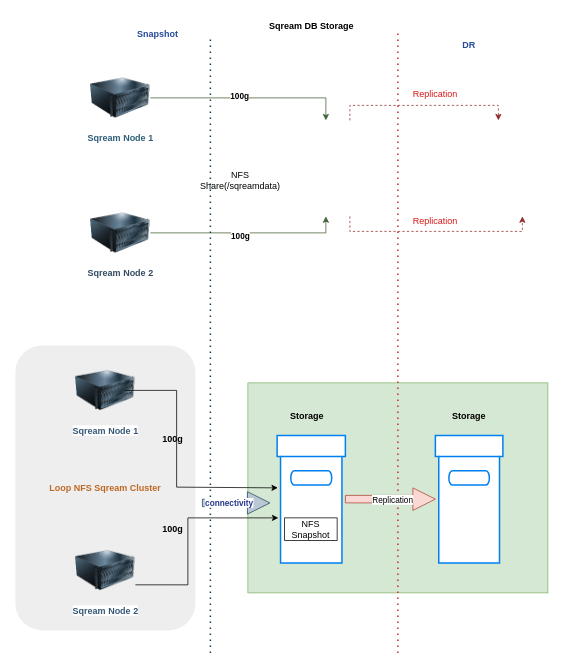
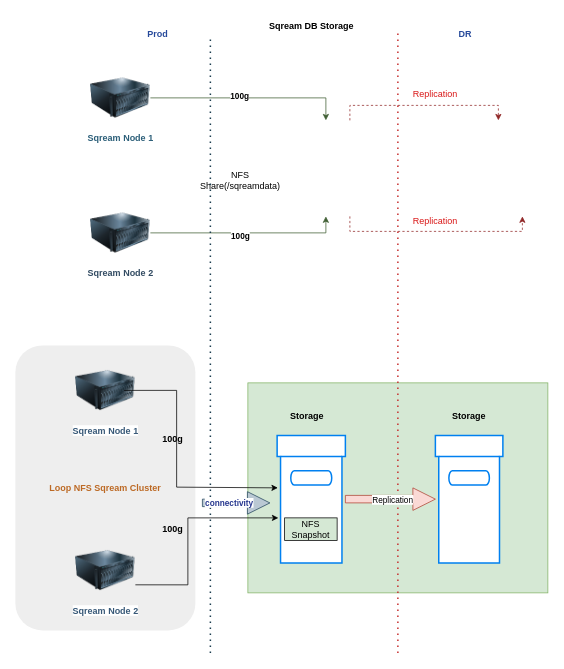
  <mxCell id="0" />
  <mxCell id="1" parent="0" />
  <mxCell id="2" value="&lt;b&gt;Loop NFS Sqream Cluster&lt;/b&gt;" style="rounded=1;whiteSpace=wrap;html=1;fillColor=#eeeeee;strokeColor=none;fontColor=#bc6924;" parent="1" vertex="1"><mxGeometry x="20" y="460" width="240" height="380" as="geometry" /></mxCell>
  <mxCell id="3" value="" style="rounded=0;whiteSpace=wrap;html=1;fillColor=#d5e8d4;strokeColor=#82b366;" parent="1" vertex="1"><mxGeometry x="330" y="510" width="400" height="280" as="geometry" /></mxCell>
  <mxCell id="4" style="edgeStyle=orthogonalEdgeStyle;rounded=0;orthogonalLoop=1;jettySize=auto;html=1;entryX=0.5;entryY=0;entryDx=0;entryDy=0;fillColor=#6d8764;strokeColor=#405f35;" parent="1" source="6" target="12" edge="1"><mxGeometry relative="1" as="geometry" /></mxCell>
  <mxCell id="5" value="100g" style="edgeLabel;html=1;align=center;verticalAlign=middle;resizable=0;points=[];fontStyle=1" vertex="1" connectable="0" parent="4"><mxGeometry x="-0.106" y="3" relative="1" as="geometry"><mxPoint as="offset" /></mxGeometry></mxCell>
  <mxCell id="6" value="&lt;b&gt;Sqream Node 1&lt;/b&gt;" style="image;html=1;image=img/lib/clip_art/computers/Server_128x128.png;fontColor=#2b5e78;" parent="1" vertex="1"><mxGeometry x="120" y="90" width="80" height="80" as="geometry" /></mxCell>
  <mxCell id="7" style="edgeStyle=orthogonalEdgeStyle;rounded=0;orthogonalLoop=1;jettySize=auto;html=1;entryX=0.5;entryY=1;entryDx=0;entryDy=0;fillColor=#6d8764;strokeColor=#405f35;" parent="1" source="9" target="12" edge="1"><mxGeometry relative="1" as="geometry" /></mxCell>
  <mxCell id="8" value="100g" style="edgeLabel;html=1;align=center;verticalAlign=middle;resizable=0;points=[];fontStyle=1" vertex="1" connectable="0" parent="7"><mxGeometry x="-0.07" y="-3" relative="1" as="geometry"><mxPoint as="offset" /></mxGeometry></mxCell>
  <mxCell id="9" value="&lt;b&gt;Sqream Node 2&lt;/b&gt;" style="image;html=1;image=img/lib/clip_art/computers/Server_128x128.png;fontColor=#324b62;" parent="1" vertex="1"><mxGeometry x="120" y="270" width="80" height="80" as="geometry" /></mxCell>
  <mxCell id="10" style="edgeStyle=orthogonalEdgeStyle;rounded=0;orthogonalLoop=1;jettySize=auto;html=1;exitX=0.75;exitY=0;exitDx=0;exitDy=0;entryX=0.5;entryY=0;entryDx=0;entryDy=0;dashed=1;fillColor=#a20025;strokeColor=#902727;" parent="1" source="12" target="18" edge="1"><mxGeometry relative="1" as="geometry" /></mxCell>
  <mxCell id="11" style="edgeStyle=orthogonalEdgeStyle;rounded=0;orthogonalLoop=1;jettySize=auto;html=1;exitX=0.75;exitY=1;exitDx=0;exitDy=0;entryX=0.75;entryY=1;entryDx=0;entryDy=0;dashed=1;fillColor=#a20025;strokeColor=#902727;" parent="1" source="12" target="18" edge="1"><mxGeometry relative="1" as="geometry" /></mxCell>
  <mxCell id="12" value="" style="shape=image;html=1;verticalAlign=top;verticalLabelPosition=bottom;labelBackgroundColor=#ffffff;imageAspect=0;aspect=fixed;image=https://cdn1.iconfinder.com/data/icons/bnw/128x128/devices/nfs_unmount.png" parent="1" vertex="1"><mxGeometry x="370" y="160" width="128" height="128" as="geometry" /></mxCell>
  <mxCell id="13" value="NFS Share(/sqreamdata)" style="text;strokeColor=none;align=center;fillColor=none;html=1;verticalAlign=middle;whiteSpace=wrap;rounded=0;" parent="1" vertex="1"><mxGeometry x="290" y="225" width="60" height="30" as="geometry" /></mxCell>
- <mxCell id="14" value="Snapshot" style="text;strokeColor=none;align=center;fillColor=none;html=1;verticalAlign=middle;whiteSpace=wrap;rounded=0;fontStyle=1;fontColor=#274a9b;" parent="1" vertex="1"><mxGeometry x="130" width="160" height="30" as="geometry" y="30" /></mxCell>
+ <mxCell id="14" value="Prod" style="text;strokeColor=none;align=center;fillColor=none;html=1;verticalAlign=middle;whiteSpace=wrap;rounded=0;fontStyle=1;fontColor=#274a9b;" parent="1" vertex="1"><mxGeometry x="130" width="160" height="30" as="geometry" y="30" /></mxCell>
  <mxCell id="15" value="" style="endArrow=none;dashed=1;html=1;dashPattern=1 3;strokeWidth=2;rounded=0;strokeColor=#1b3e50;" parent="1" edge="1"><mxGeometry width="50" height="50" relative="1" as="geometry"><mxPoint x="280" y="870" as="sourcePoint" /><mxPoint x="280" y="50" as="targetPoint" /></mxGeometry></mxCell>
  <mxCell id="16" value="Sqream DB Storage" style="text;strokeColor=none;align=center;fillColor=none;html=1;verticalAlign=middle;whiteSpace=wrap;rounded=0;fontStyle=1" parent="1" vertex="1"><mxGeometry x="345" y="20" width="140" height="30" as="geometry" /></mxCell>
  <mxCell id="17" value="" style="endArrow=none;dashed=1;html=1;dashPattern=1 3;strokeWidth=2;rounded=0;strokeColor=#c62f2f;" parent="1" edge="1"><mxGeometry width="50" height="50" relative="1" as="geometry"><mxPoint x="530" y="870" as="sourcePoint" /><mxPoint x="530" y="40" as="targetPoint" /></mxGeometry></mxCell>
  <mxCell id="18" value="" style="shape=image;html=1;verticalAlign=top;verticalLabelPosition=bottom;labelBackgroundColor=#ffffff;imageAspect=0;aspect=fixed;image=https://cdn1.iconfinder.com/data/icons/bnw/128x128/devices/nfs_unmount.png" parent="1" vertex="1"><mxGeometry x="600" y="160" width="128" height="128" as="geometry" /></mxCell>
  <mxCell id="19" value="Replication" style="text;strokeColor=none;align=center;fillColor=none;html=1;verticalAlign=middle;whiteSpace=wrap;rounded=0;fontColor=#d91717;" parent="1" vertex="1"><mxGeometry x="550" y="110" width="60" height="30" as="geometry" /></mxCell>
  <mxCell id="20" value="Replication" style="text;strokeColor=none;align=center;fillColor=none;html=1;verticalAlign=middle;whiteSpace=wrap;rounded=0;fontColor=#d91717;" parent="1" vertex="1"><mxGeometry x="550" y="280" width="60" height="30" as="geometry" /></mxCell>
- <mxCell id="21" value="DR" style="text;strokeColor=none;align=center;fillColor=none;html=1;verticalAlign=middle;whiteSpace=wrap;rounded=0;fontStyle=1;fontColor=#274a9b;" parent="1" vertex="1"><mxGeometry x="595" y="45" width="60" height="30" as="geometry" /></mxCell>
+ <mxCell id="21" value="DR" style="text;strokeColor=none;align=center;fillColor=none;html=1;verticalAlign=middle;whiteSpace=wrap;rounded=0;fontStyle=1;fontColor=#274a9b;" parent="1" vertex="1"><mxGeometry x="590" width="60" height="30" as="geometry" y="30" /></mxCell>
  <mxCell id="22" value="&lt;b style=&quot;border-color: var(--border-color);&quot;&gt;Sqream Node 1&lt;/b&gt;" style="image;html=1;image=img/lib/clip_art/computers/Server_128x128.png;fontColor=#375877;" parent="1" vertex="1"><mxGeometry x="100" y="480" width="80" height="80" as="geometry" /></mxCell>
  <mxCell id="23" value="&lt;b style=&quot;border-color: var(--border-color);&quot;&gt;Sqream Node 2&lt;/b&gt;" style="image;html=1;image=img/lib/clip_art/computers/Server_128x128.png;fontColor=#375877;" parent="1" vertex="1"><mxGeometry x="100" y="720" width="80" height="80" as="geometry" /></mxCell>
  <mxCell id="24" style="edgeStyle=orthogonalEdgeStyle;rounded=0;orthogonalLoop=1;jettySize=auto;html=1;shape=arrow;fillColor=#fad9d5;strokeColor=#ae4132;" parent="1" edge="1"><mxGeometry relative="1" as="geometry"><mxPoint x="460" y="665" as="sourcePoint" /><mxPoint x="580" y="665" as="targetPoint" /></mxGeometry></mxCell>
  <mxCell id="25" value="Replication" style="edgeLabel;html=1;align=center;verticalAlign=middle;resizable=0;points=[];" parent="24" vertex="1" connectable="0"><mxGeometry x="0.033" relative="1" as="geometry"><mxPoint as="offset" /></mxGeometry></mxCell>
  <mxCell id="26" value="" style="html=1;verticalLabelPosition=bottom;align=center;labelBackgroundColor=#ffffff;verticalAlign=top;strokeWidth=2;strokeColor=#0080F0;shadow=0;dashed=0;shape=mxgraph.ios7.icons.box;" parent="1" vertex="1"><mxGeometry x="369" y="580" width="91" height="170" as="geometry" /></mxCell>
  <mxCell id="27" style="edgeStyle=orthogonalEdgeStyle;rounded=0;orthogonalLoop=1;jettySize=auto;html=1;entryX=0;entryY=0;entryDx=0;entryDy=0;" parent="1" edge="1"><mxGeometry relative="1" as="geometry"><Array as="points"><mxPoint x="235" y="520" /><mxPoint x="235" y="649" /></Array><mxPoint x="165" y="520" as="sourcePoint" /><mxPoint x="370" y="650" as="targetPoint" /></mxGeometry></mxCell>
  <mxCell id="28" style="edgeStyle=orthogonalEdgeStyle;rounded=0;orthogonalLoop=1;jettySize=auto;html=1;entryX=0.007;entryY=0.605;entryDx=0;entryDy=0;entryPerimeter=0;" parent="1" edge="1"><mxGeometry relative="1" as="geometry"><mxPoint x="180" y="779.25" as="sourcePoint" /><mxPoint x="370.63" y="690" as="targetPoint" /><Array as="points"><mxPoint x="250" y="779" /><mxPoint x="250" y="690" /></Array></mxGeometry></mxCell>
  <mxCell id="29" value="100g" style="text;strokeColor=none;align=center;fillColor=none;html=1;verticalAlign=middle;whiteSpace=wrap;rounded=0;fontStyle=1" parent="1" vertex="1"><mxGeometry x="200" y="570" width="60" height="30" as="geometry" /></mxCell>
  <mxCell id="30" value="100g" style="text;strokeColor=none;align=center;fillColor=none;html=1;verticalAlign=middle;whiteSpace=wrap;rounded=0;fontStyle=1" parent="1" vertex="1"><mxGeometry x="200" y="690" width="60" height="30" as="geometry" /></mxCell>
  <mxCell id="31" value="Storage" style="text;strokeColor=none;align=center;fillColor=none;html=1;verticalAlign=middle;whiteSpace=wrap;rounded=0;fontStyle=1" parent="1" vertex="1"><mxGeometry x="379" y="540" width="60" height="30" as="geometry" /></mxCell>
  <mxCell id="32" value="" style="html=1;verticalLabelPosition=bottom;align=center;labelBackgroundColor=#ffffff;verticalAlign=top;strokeWidth=2;strokeColor=#0080F0;shadow=0;dashed=0;shape=mxgraph.ios7.icons.box;" parent="1" vertex="1"><mxGeometry x="580" y="580" width="90" height="170" as="geometry" /></mxCell>
- <mxCell id="33" value="NFS Snapshot" style="rounded=0;whiteSpace=wrap;html=1;" parent="1" vertex="1"><mxGeometry x="379" y="690" width="70" height="30" as="geometry" /></mxCell>
+ <mxCell id="33" value="NFS Snapshot" style="rounded=0;whiteSpace=wrap;html=1;fillColor=#d5e8d4;" parent="1" vertex="1"><mxGeometry x="379" y="690" width="70" height="30" as="geometry" /></mxCell>
  <mxCell id="34" value="Storage" style="text;strokeColor=none;align=center;fillColor=none;html=1;verticalAlign=middle;whiteSpace=wrap;rounded=0;fontStyle=1" parent="1" vertex="1"><mxGeometry x="595" y="540" width="60" height="30" as="geometry" /></mxCell>
  <mxCell id="35" value="" style="endArrow=classic;html=1;rounded=0;entryX=0.075;entryY=0.536;entryDx=0;entryDy=0;entryPerimeter=0;shape=arrow;fillColor=#bac8d3;strokeColor=#23445d;strokeWidth=1;" parent="1" edge="1"><mxGeometry width="50" height="50" relative="1" as="geometry"><mxPoint x="269.37" y="670" as="sourcePoint" /><mxPoint x="359.37" y="670.08" as="targetPoint" /></mxGeometry></mxCell>
  <mxCell id="36" value="connectivity" style="edgeLabel;html=1;align=center;verticalAlign=middle;resizable=0;points=[];fontColor=#25368e;fontStyle=1" parent="35" vertex="1" connectable="0"><mxGeometry x="-0.222" y="1" relative="1" as="geometry"><mxPoint as="offset" /></mxGeometry></mxCell>
